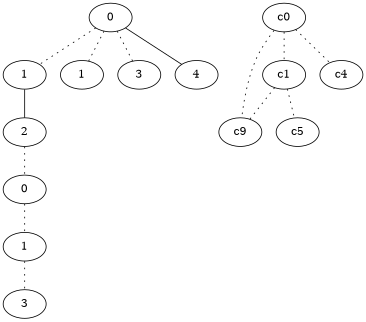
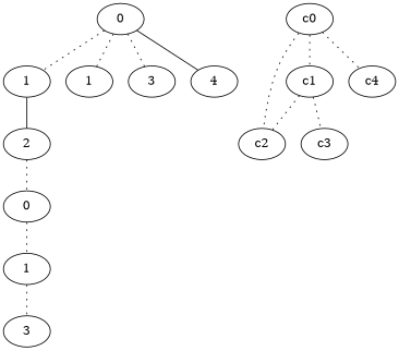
  graph {
    edge [style=dotted]
    n1 [label=0]
    n2 [label=1]
    n3 [label=1]
    n4 [label=3]
    n5 [label=4]
    n6 [label=2]
    n7 [label=0]
    n8 [label=1]
    n9 [label=3]
    c0
    c1
-   c2 [label=c9]
+   c2
    c4
-   c3 [label=c5]
+   c3
    n1 -- n2
    n1 -- n3
    n1 -- n4
    n1 -- n5 [style=""]
    n2 -- n6 [style=""]
    n6 -- n7
    n7 -- n8
    n8 -- n9
    c0 -- c1
    c0 -- c2
    c0 -- c4
    c1 -- c2
    c1 -- c3
  }
